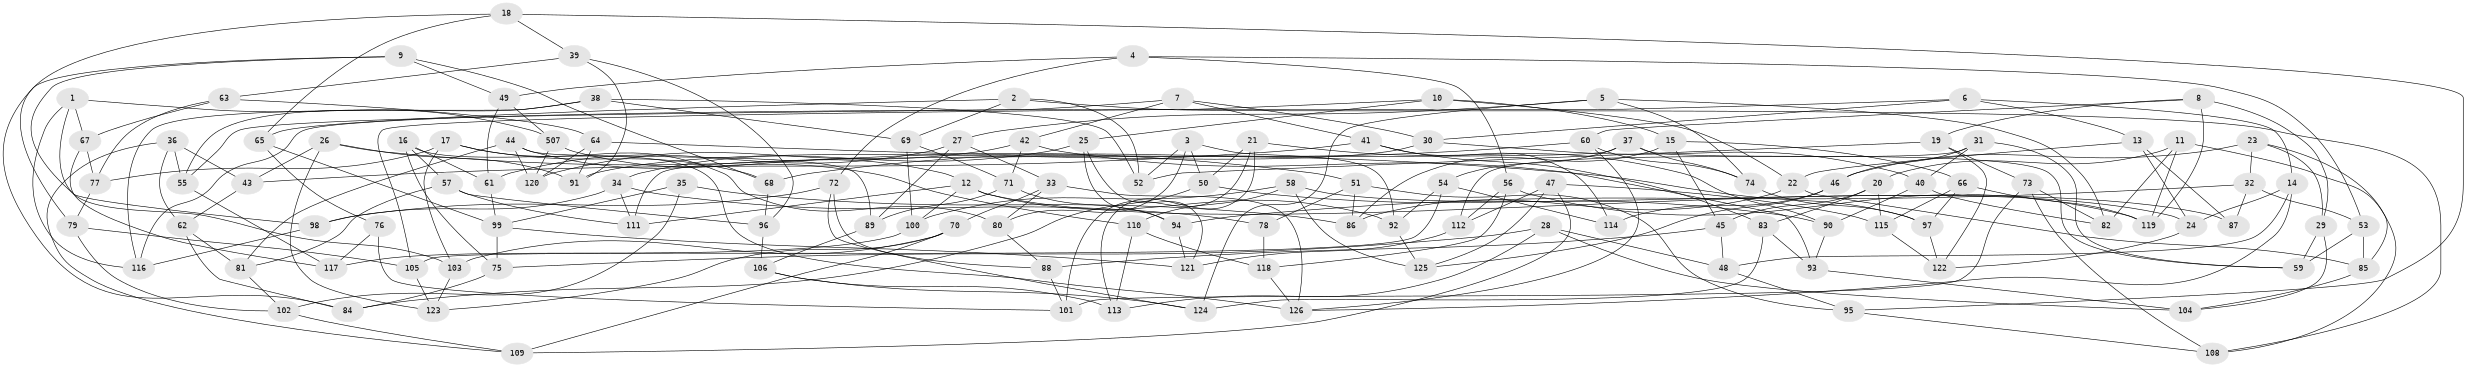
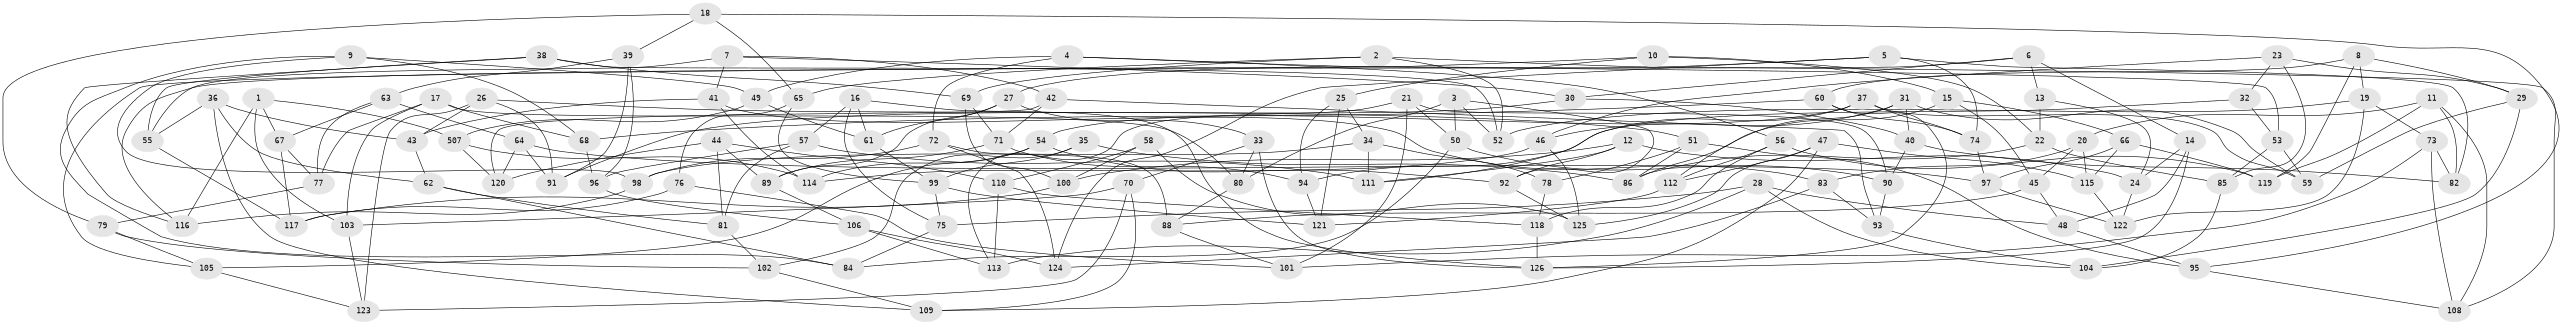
  graph {
    fontname="DejaVu Sans Mono"
    node [color=gray90 fontname="DejaVu Sans Mono" style=filled]
    edge [fontname="DejaVu Sans Mono"]
    1
    67
    103
    n4 [label=507]
    116
    77
    117
    123
    114
    120
    2
    52
    65
    69
    108
    76
    99
    100
    71
    3
    50
    80
    92
    84
    90
    88
    125
    4
    49
    53
    56
    72
    61
    85
    59
    119
    112
    118
    124
    98
    5
    27
    74
    82
    33
    89
    97
    6
    13
    14
    30
    22
    24
-   87
    48
    126
    91
    40
    7
    41
    42
    55
    83
    43
    93
    8
    19
    29
    60
    73
    122
    104
    68
    9
    96
    10
    15
    25
    105
    45
    66
    86
    34
    94
    121
    11
    20
    115
    12
    111
    95
    16
    57
    75
    81
    17
    79
    18
    39
    63
    102
    101
    21
    113
    23
    32
    46
    78
    26
    51
    62
    70
    106
    28
    31
    109
    35
    36
    37
    54
    38
    64
    44
    110
    47
    58
    1 -- 67
    1 -- 103
    1 -- n4
    1 -- 116
    67 -- 77
    67 -- 117
    103 -- 123
-   n4 -- 12
+   n4 -- 114
    n4 -- 120
    77 -- 79
    2 -- 52
    2 -- 65
    2 -- 69
    2 -- 108
    65 -- 76
    65 -- 99
    69 -- 100
    69 -- 71
    76 -- 117
    76 -- 101
    99 -- 121
    99 -- 75
    100 -- 117
    71 -- 89
    71 -- 94
    3 -- 52
    3 -- 50
    3 -- 80
    3 -- 92
    50 -- 84
    50 -- 90
    80 -- 88
    92 -- 125
    90 -- 93
    88 -- 101
    4 -- 49
    4 -- 53
    4 -- 56
    4 -- 72
    49 -- n4
    49 -- 61
    53 -- 85
    53 -- 59
    56 -- 119
    56 -- 112
    56 -- 118
    72 -- 88
    72 -- 124
    72 -- 98
    61 -- 99
    85 -- 104
    112 -- 121
    118 -- 126
    98 -- 116
    5 -- 124
    5 -- 27
    5 -- 74
    5 -- 82
    27 -- 61
    27 -- 33
    27 -- 89
    74 -- 97
    33 -- 80
    33 -- 126
    33 -- 70
    89 -- 106
    97 -- 122
    6 -- 116
    6 -- 13
    6 -- 14
    6 -- 30
    13 -- 22
    13 -- 24
-   13 -- 87
    14 -- 24
    14 -- 48
    14 -- 126
    30 -- 91
    30 -- 40
    22 -- 85
    22 -- 86
    24 -- 122
    48 -- 95
    40 -- 90
    40 -- 82
    7 -- 30
    7 -- 41
    7 -- 42
    7 -- 55
    41 -- 114
    41 -- 83
    41 -- 43
    42 -- 120
    42 -- 71
    42 -- 93
    55 -- 117
    83 -- 124
    83 -- 93
    43 -- 62
    93 -- 104
    8 -- 119
    8 -- 19
    8 -- 29
    8 -- 60
    19 -- 52
    19 -- 73
    19 -- 122
    29 -- 59
    29 -- 104
    60 -- 74
    60 -- 126
    60 -- 68
    73 -- 108
    73 -- 82
    73 -- 101
    68 -- 96
    9 -- 84
    9 -- 49
    9 -- 98
    9 -- 68
    96 -- 106
    10 -- 22
    10 -- 15
    10 -- 25
    10 -- 105
    15 -- 45
    15 -- 66
    15 -- 86
    25 -- 34
    25 -- 94
    25 -- 121
    105 -- 123
    45 -- 88
    45 -- 48
    66 -- 119
    66 -- 97
    66 -- 115
    34 -- 98
    34 -- 111
    34 -- 78
    94 -- 121
    11 -- 108
    11 -- 119
    11 -- 82
    11 -- 20
    20 -- 83
    20 -- 45
    20 -- 115
    115 -- 122
    12 -- 100
    12 -- 92
    12 -- 24
    12 -- 111
    95 -- 108
    16 -- 61
    16 -- 126
    16 -- 57
    16 -- 75
    57 -- 96
    57 -- 111
    57 -- 81
    75 -- 84
    81 -- 102
    17 -- 103
    17 -- 77
    17 -- 80
    17 -- 68
    79 -- 105
    79 -- 102
    18 -- 65
    18 -- 95
    18 -- 79
    18 -- 39
    39 -- 91
    39 -- 96
    39 -- 63
    63 -- 67
    63 -- 77
    63 -- 64
    102 -- 109
    21 -- 50
    21 -- 90
    21 -- 101
    21 -- 113
    23 -- 85
    23 -- 29
    23 -- 32
    23 -- 46
    32 -- 53
-   32 -- 87
    32 -- 94
    46 -- 114
    46 -- 125
    78 -- 118
    26 -- 123
    26 -- 91
    26 -- 43
    26 -- 51
    51 -- 86
    51 -- 95
    51 -- 78
    62 -- 84
    62 -- 81
    70 -- 103
    70 -- 123
    70 -- 109
    106 -- 124
    106 -- 113
    28 -- 48
    28 -- 104
    28 -- 75
    28 -- 113
    31 -- 59
    31 -- 112
    31 -- 40
    31 -- 46
    35 -- 99
    35 -- 86
    35 -- 102
    36 -- 55
    36 -- 43
    36 -- 62
    36 -- 109
    37 -- 59
    37 -- 74
    37 -- 111
    37 -- 54
    54 -- 114
    54 -- 92
    54 -- 105
    38 -- 116
    38 -- 52
    38 -- 69
    38 -- 55
    64 -- 120
    64 -- 97
    64 -- 91
    44 -- 120
    44 -- 89
    44 -- 81
    44 -- 110
    110 -- 118
    110 -- 113
    47 -- 125
    47 -- 112
    47 -- 115
    47 -- 109
    58 -- 100
    58 -- 125
-   58 -- 87
    58 -- 110
  }
